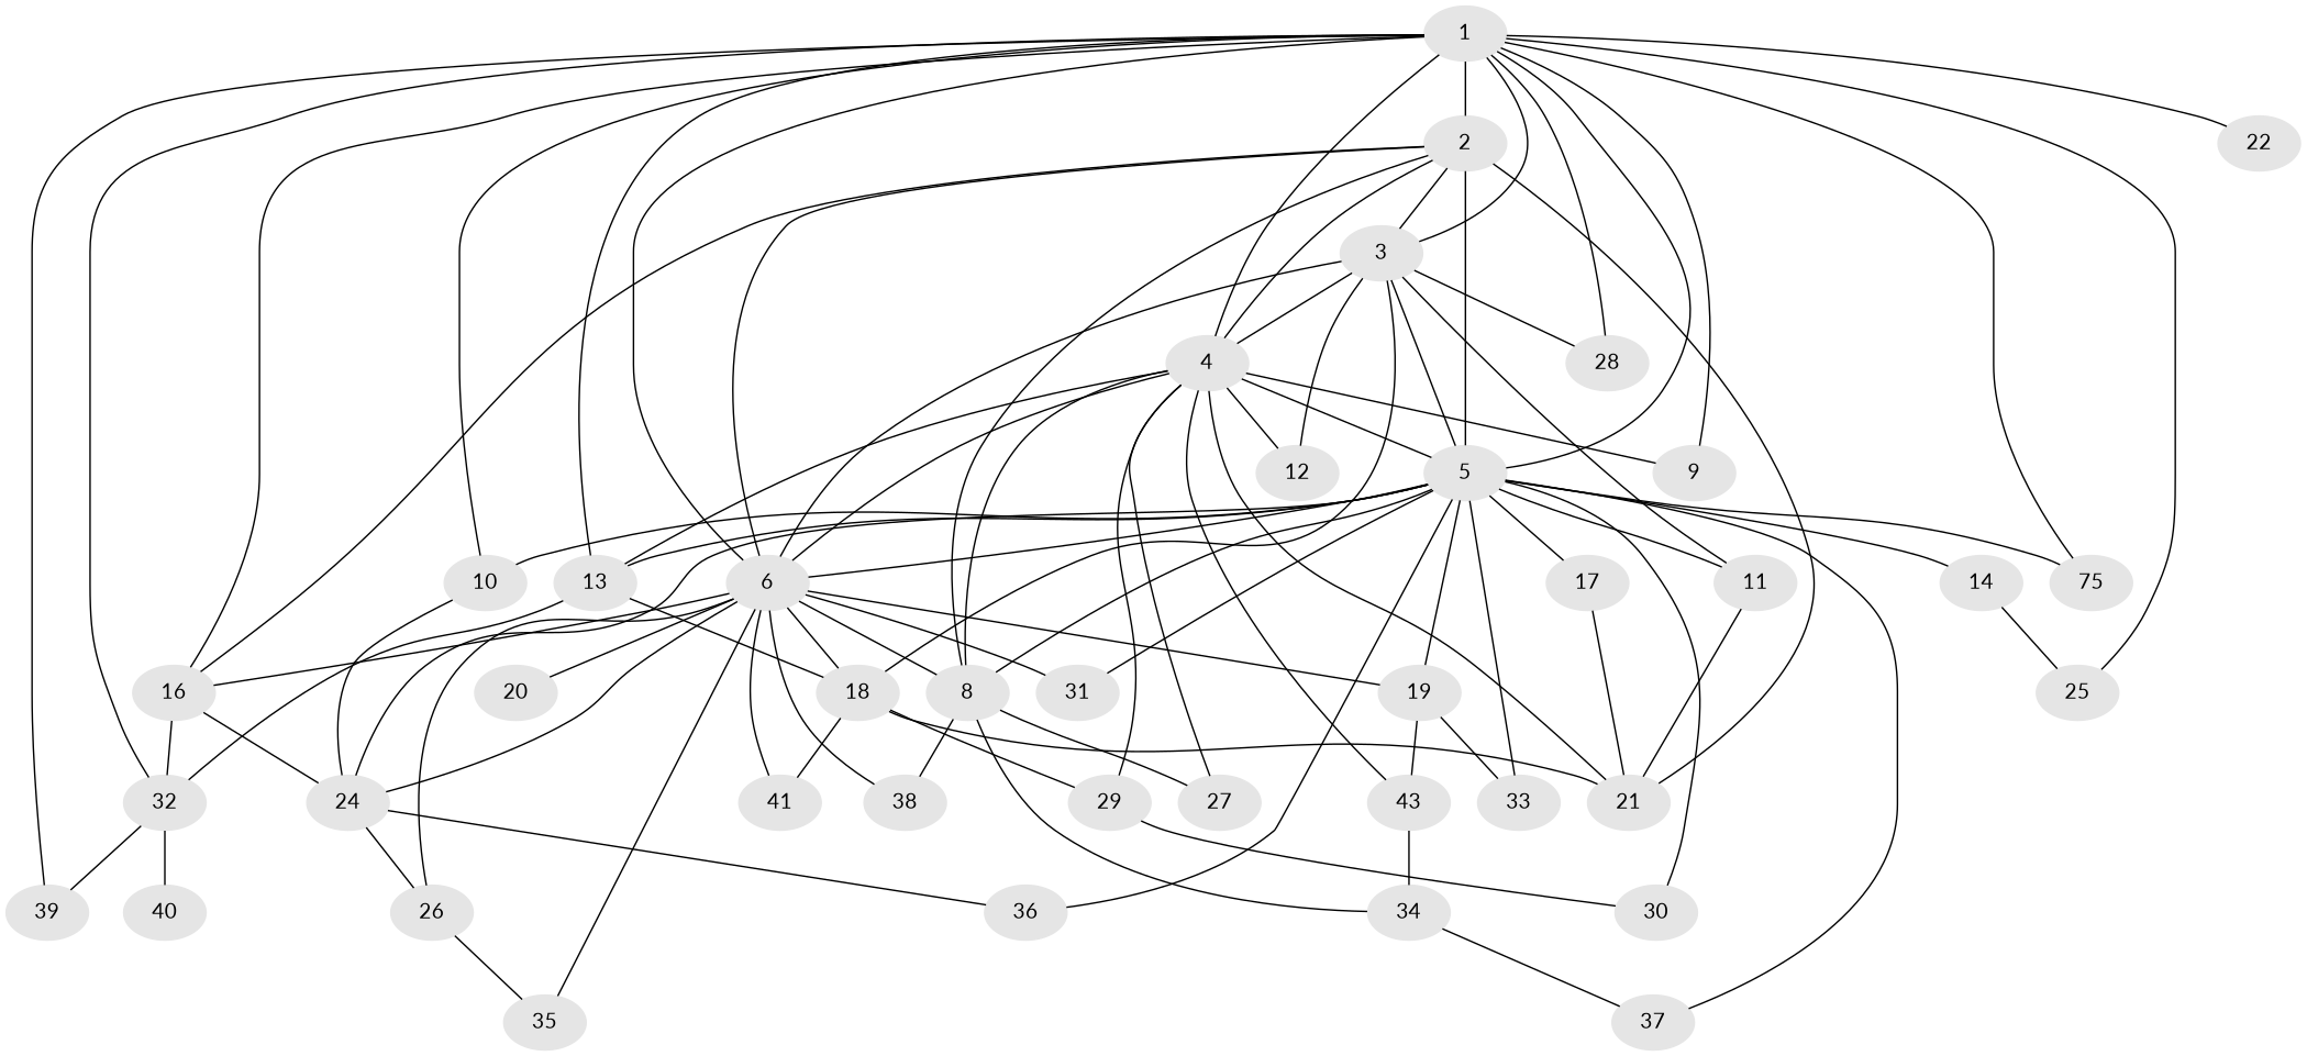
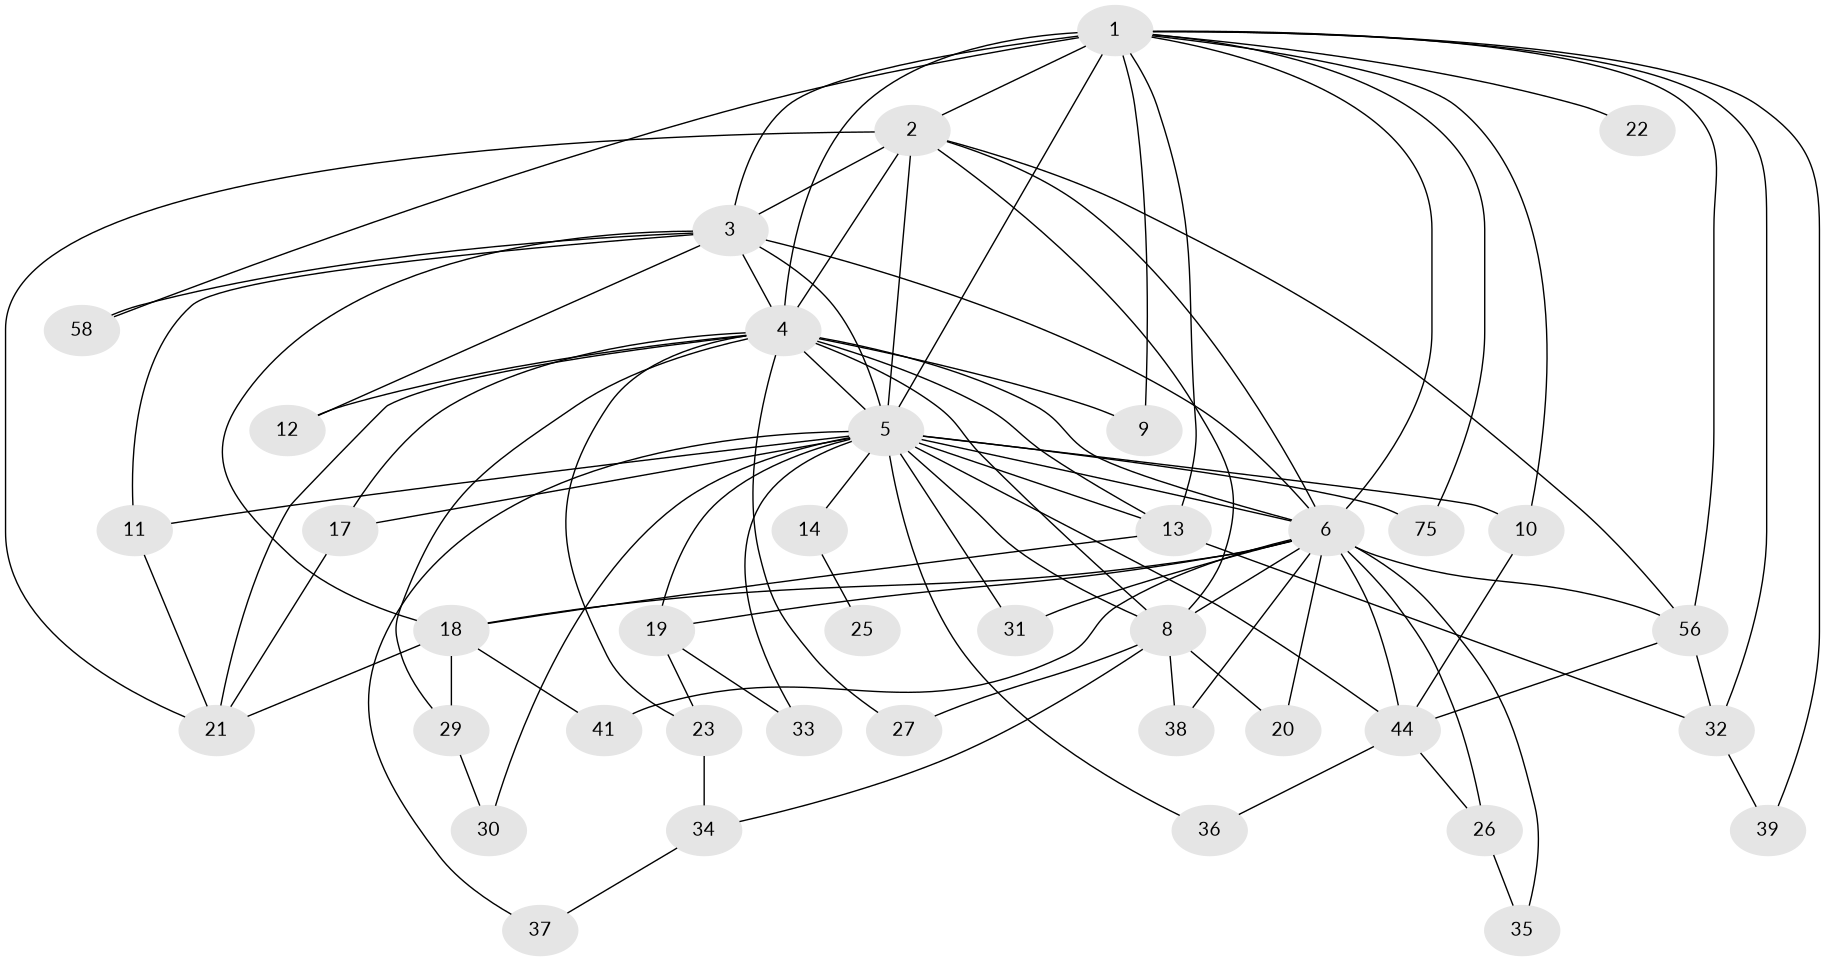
  graph {
    fontname=Lato
    node [color=gray90 fontname=Lato style=filled]
    edge [fontname=Lato weight=1.0]
    1
    2
    3
    4
    5
    6
    9
    10
    13
    n10 [label=75]
-   16
+   16 [label=56]
    22
    25
-   28
+   28 [label=58]
    32
    39
    8
    21
    11
    12
    18
    17
-   23 [label=43]
+   23
    27
    29
    14
    19
-   24
+   24 [label=44]
    30
    31
    33
    36
    37
    20
    26
    35
    38
    41
-   40
    34
    1 -- 2 [weight=4.0]
    1 -- 3 [weight=3.0]
    1 -- 4 [weight=2.0]
    1 -- 5 [weight=5.0]
    1 -- 6 [weight=4.0]
    1 -- 9
    1 -- 10 [weight=2.0]
    1 -- 13
    1 -- n10
    1 -- 16
    1 -- 22
-   1 -- 25
    1 -- 28
    1 -- 32
    1 -- 39
    2 -- 3 [weight=2.0]
    2 -- 4 [weight=2.0]
    2 -- 5 [weight=17.0]
    2 -- 6 [weight=4.0]
    2 -- 16
    2 -- 8
    2 -- 21
    3 -- 4
    3 -- 5 [weight=2.0]
    3 -- 6 [weight=2.0]
    3 -- 28
    3 -- 11
    3 -- 12
    3 -- 18
    4 -- 5 [weight=4.0]
    4 -- 6 [weight=3.0]
    4 -- 9
    4 -- 13
    4 -- 8
    4 -- 21
    4 -- 12 [weight=2.0]
+   4 -- 17
    4 -- 23
    4 -- 27
    4 -- 29
    5 -- 6 [weight=8.0]
    5 -- 10 [weight=7.0]
    5 -- 13
    5 -- n10
    5 -- 8
    5 -- 11 [weight=3.0]
    5 -- 17
    5 -- 14
    5 -- 19
    5 -- 24 [weight=2.0]
    5 -- 30
    5 -- 31
    5 -- 33
    5 -- 36
    5 -- 37
    6 -- 16
    6 -- 8
    6 -- 18
    6 -- 19
    6 -- 24
    6 -- 31
    6 -- 20
    6 -- 26
    6 -- 35
    6 -- 38
    6 -- 41
    10 -- 24
    13 -- 32
    13 -- 18
    16 -- 32
    16 -- 24
    32 -- 39
-   32 -- 40
    8 -- 27
+   8 -- 20
    8 -- 38
    8 -- 34
    11 -- 21
    18 -- 21
    18 -- 29
    18 -- 41
    17 -- 21
    23 -- 34
    29 -- 30
    14 -- 25
    19 -- 23
    19 -- 33
    24 -- 36
    24 -- 26
    26 -- 35
    34 -- 37
  }
